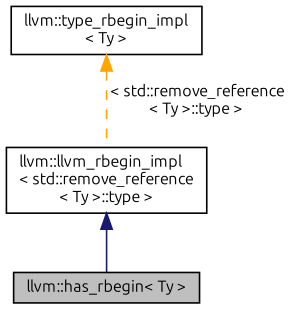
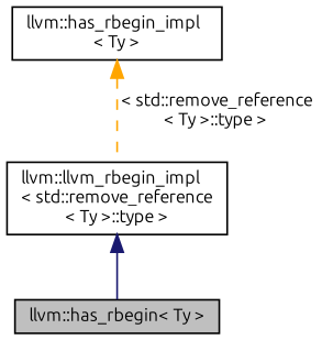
  digraph {
    fontname=Ubuntu
    node [color=black fontname=Ubuntu fontsize=10 shape=box]
    edge [dir=back fontname=Ubuntu fontsize=10 labelfontname=Helvetica labelfontsize=10]
    n1 [fillcolor=grey75 fontcolor=black height=0.2 label="llvm::has_rbegin\< Ty \>" style=filled width=0.4]
    n2 [height=0.2 label="llvm::llvm_rbegin_impl\l\< std::remove_reference\l\< Ty \>::type \>" width=0.4]
-   n3 [height=0.2 label="llvm::type_rbegin_impl\l\< Ty \>" width=0.4]
+   n3 [height=0.2 label="llvm::has_rbegin_impl\l\< Ty \>" width=0.4]
    n2 -> n1 [color=midnightblue style=solid]
    n3 -> n2 [color=orange label=" \< std::remove_reference\l\< Ty \>::type \>" style=dashed]
  }
